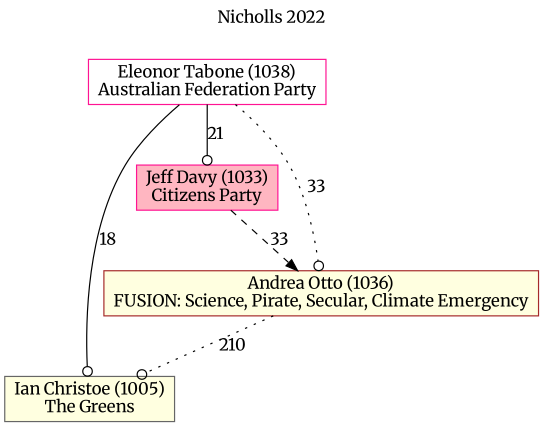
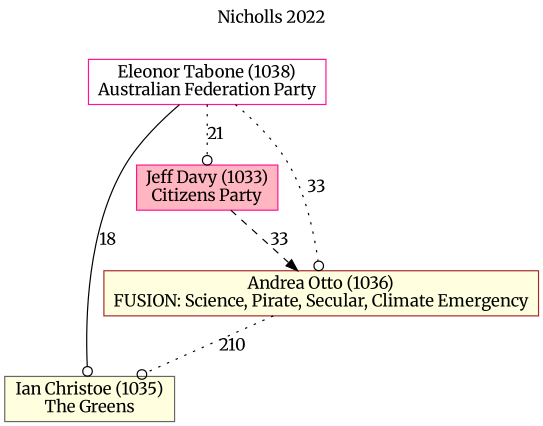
  digraph {
    fontname=Merriweather
    label="Nicholls 2022"
    labelloc=t
    mclimit=10
    node [color=deeppink fillcolor=lightyellow fontname=Merriweather shape=box style=filled]
    edge [arrowhead=odot fontname=Merriweather style=solid]
    n1 [fillcolor=white label="Eleonor Tabone (1038)\nAustralian Federation Party"]
-   n2 [color=gray40 label="Ian Christoe (1005)\nThe Greens"]
+   n2 [color=gray40 label="Ian Christoe (1035)\nThe Greens"]
    n3 [fillcolor=lightpink label="Jeff Davy (1033)\nCitizens Party"]
    n4 [color=brown label="Andrea Otto (1036)\nFUSION: Science, Pirate, Secular, Climate Emergency"]
    n1 -> n2 [label=18]
-   n1 -> n3 [label=21]
+   n1 -> n3 [label=21 style=dotted]
    n1 -> n4 [label=33 style=dotted]
    n3 -> n4 [arrowhead=normal label=33 style=dashed]
    n4 -> n2 [label=210 style=dotted]
  }
